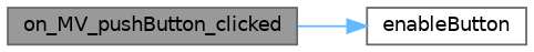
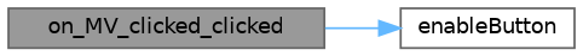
  digraph {
    rankdir=LR
    node [fontname=Helvetica fontsize=10 shape=box style=filled]
-   n1 [color=gray40 fillcolor=grey60 fontcolor=black height=0.2 label=on_MV_pushButton_clicked width=0.4]
+   n1 [color=gray40 fillcolor=grey60 fontcolor=black height=0.2 label=on_MV_clicked_clicked width=0.4]
    n2 [color=grey40 fillcolor=white height=0.2 label=enableButton width=0.4]
    n1 -> n2 [color=steelblue1 fontname=Helvetica fontsize=10 labelfontname=Helvetica labelfontsize=10 style=solid]
  }
